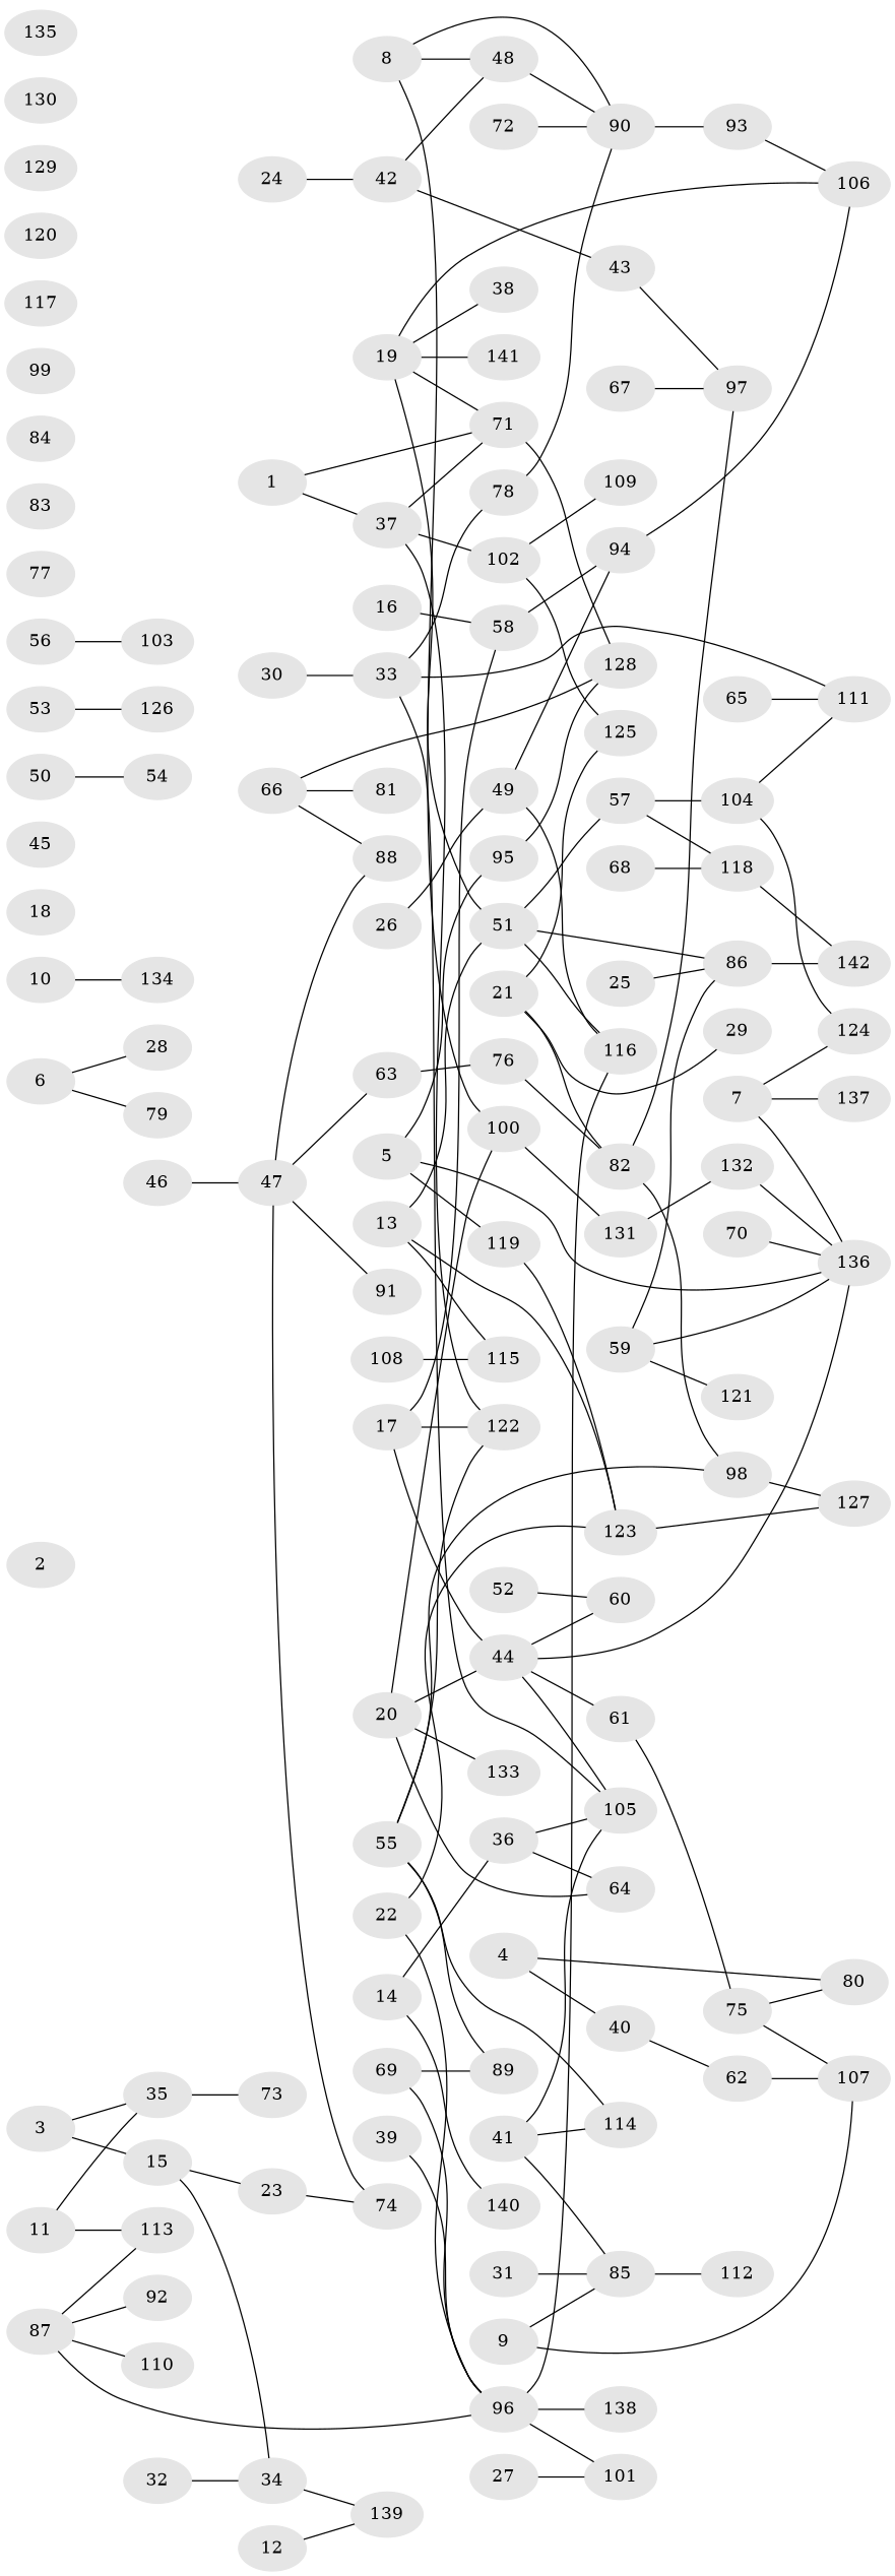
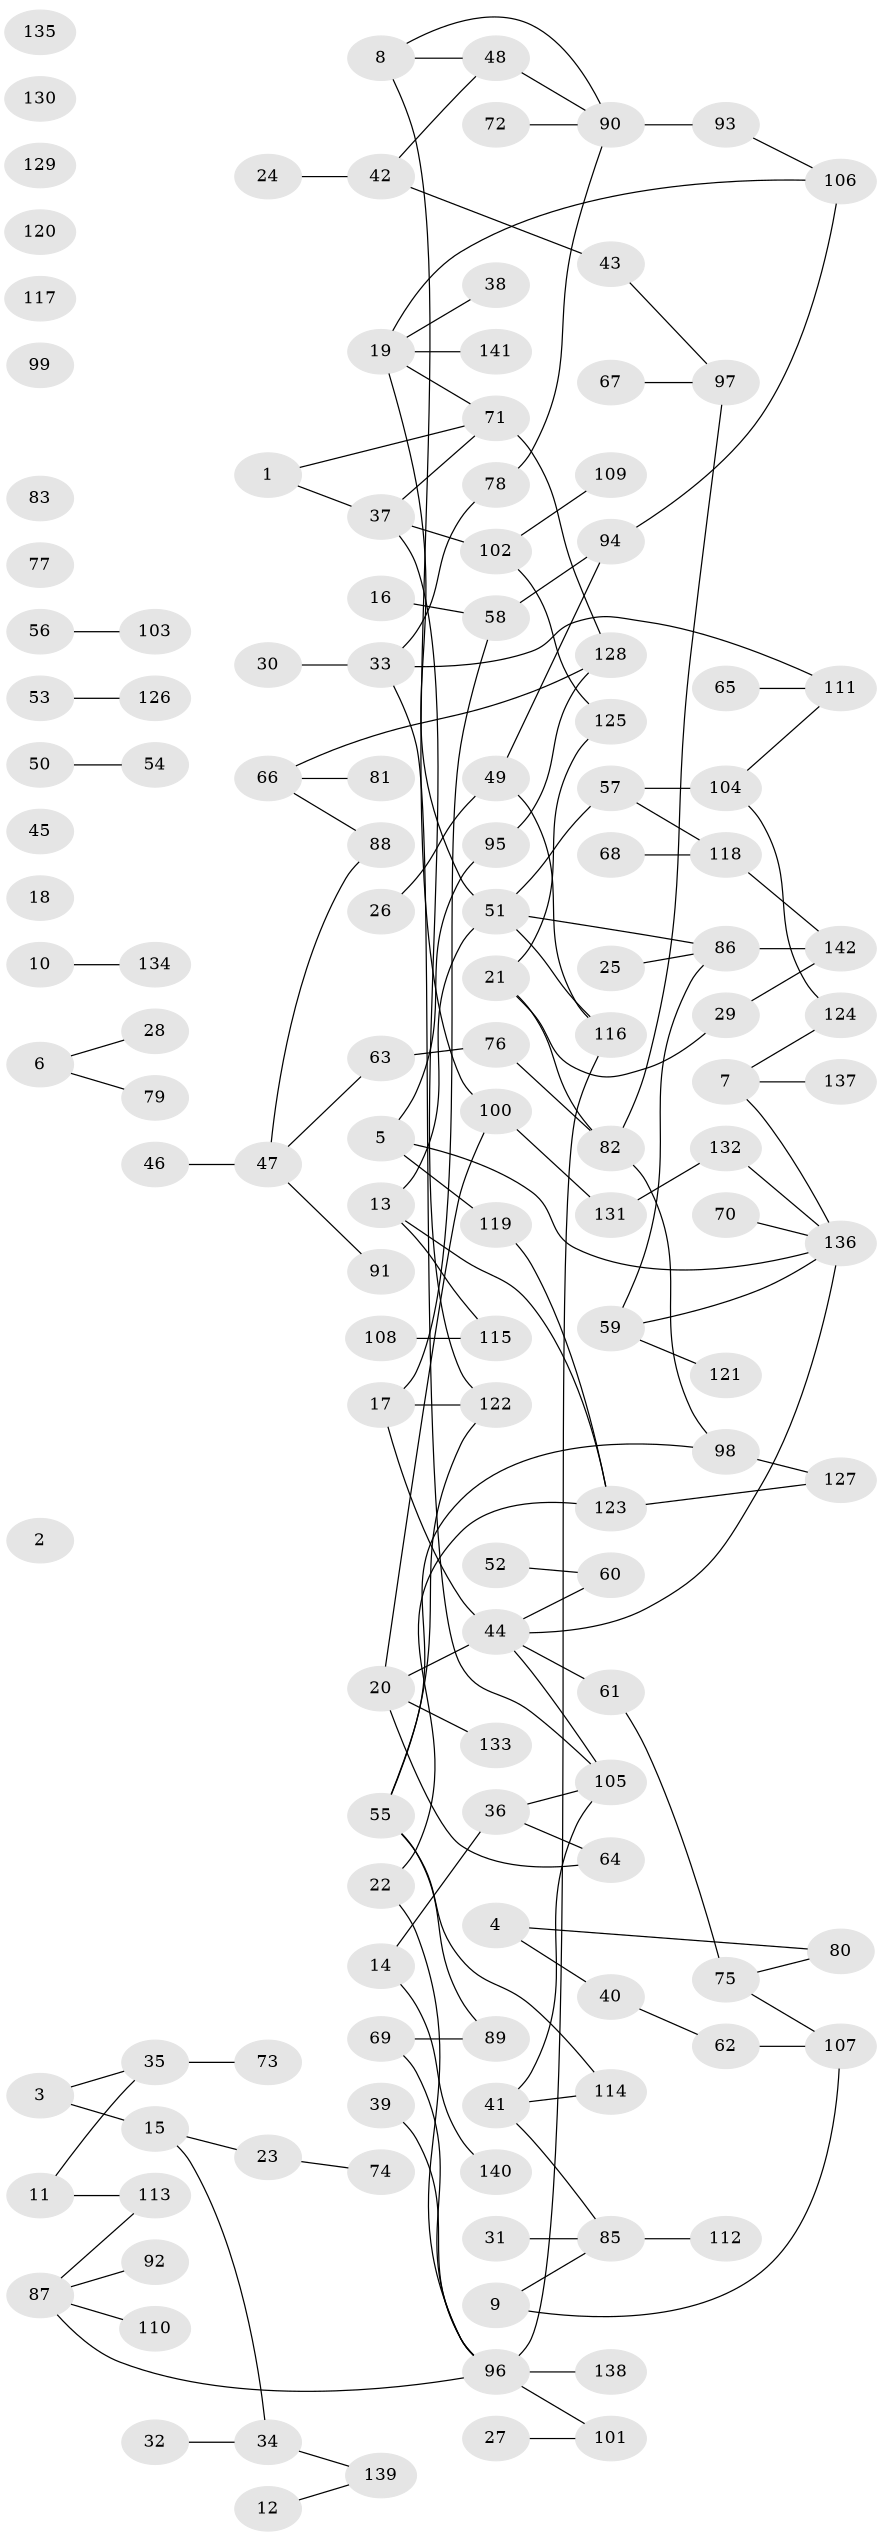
  graph {
    rankdir=LR
    node [color=gray90 style=filled]
    1
    37
    71
    122
    102
    128
    2
    3
    15
    35
    23
    34
    73
    4
    40
    80
    62
    5
    95
    119
    136
    123
    6
    28
    79
    7
    124
    137
    8
    48
    90
    100
    93
    131
    9
    85
    107
    112
    10
    134
    11
    113
    12
    139
    13
    51
    115
    86
    116
    57
    127
    14
    36
    140
    64
    105
    74
    16
    58
    94
    17
    44
    60
    61
    18
    19
    38
    106
    141
    20
    133
    21
    29
    82
    125
    142
    97
    98
    22
    96
    101
    138
    24
    42
    43
    25
    26
    49
    27
    30
    33
    78
    111
    31
    32
    109
    39
    41
    114
    75
    45
    46
    47
    63
    88
    91
    76
    50
    54
    104
    118
    52
    53
    126
    55
    89
    56
    103
    59
    121
    65
    66
    81
    67
    68
    69
    70
    72
    77
    83
-   84
    87
    92
    110
    99
    132
    108
    117
    120
    129
    130
    135
    1 -- 37
    1 -- 71
    37 -- 71
    37 -- 122
    37 -- 102
    71 -- 128
    102 -- 125
    102 -- 109
    3 -- 15
    3 -- 35
    15 -- 23
    15 -- 34
    35 -- 73
    23 -- 74
    34 -- 139
    4 -- 40
    4 -- 80
    40 -- 62
    62 -- 107
    5 -- 95
    5 -- 119
    5 -- 136
    95 -- 128
    119 -- 123
    123 -- 127
    6 -- 28
    6 -- 79
    7 -- 136
    7 -- 124
    7 -- 137
    8 -- 48
    8 -- 90
    8 -- 100
    48 -- 90
    90 -- 93
    100 -- 131
    93 -- 106
    131 -- 132
    9 -- 85
    9 -- 107
    85 -- 112
    10 -- 134
    11 -- 35
    11 -- 113
    12 -- 139
    13 -- 123
    13 -- 51
    13 -- 115
    51 -- 86
    51 -- 116
    51 -- 57
    86 -- 142
    57 -- 104
    57 -- 118
    14 -- 36
    14 -- 140
    36 -- 64
    36 -- 105
    16 -- 58
    58 -- 94
    94 -- 106
    17 -- 122
    17 -- 58
    17 -- 44
    44 -- 136
    44 -- 105
    44 -- 60
    44 -- 61
    61 -- 75
    19 -- 71
    19 -- 51
    19 -- 38
    19 -- 106
    19 -- 141
    20 -- 100
    20 -- 64
    20 -- 44
    20 -- 133
    21 -- 29
    21 -- 82
    21 -- 125
+   29 -- 142
    82 -- 97
    82 -- 98
    98 -- 127
    22 -- 123
    22 -- 96
    96 -- 116
    96 -- 101
    96 -- 138
    24 -- 42
    42 -- 48
    42 -- 43
    43 -- 97
    25 -- 86
    26 -- 49
    49 -- 116
    49 -- 94
    27 -- 101
    30 -- 33
    33 -- 105
    33 -- 78
    33 -- 111
    78 -- 90
    31 -- 85
    32 -- 34
    39 -- 96
    41 -- 85
    41 -- 105
    41 -- 114
    75 -- 80
    75 -- 107
    46 -- 47
-   47 -- 74
    47 -- 63
    47 -- 88
    47 -- 91
    63 -- 76
    76 -- 82
    50 -- 54
    104 -- 124
    104 -- 111
    118 -- 142
    52 -- 60
    53 -- 126
    55 -- 122
    55 -- 98
    55 -- 114
    55 -- 89
    56 -- 103
    59 -- 136
    59 -- 86
    59 -- 121
    65 -- 111
    66 -- 128
    66 -- 88
    66 -- 81
    67 -- 97
    68 -- 118
    69 -- 96
    69 -- 89
    70 -- 136
    72 -- 90
    87 -- 113
    87 -- 96
    87 -- 92
    87 -- 110
    132 -- 136
    108 -- 115
  }
